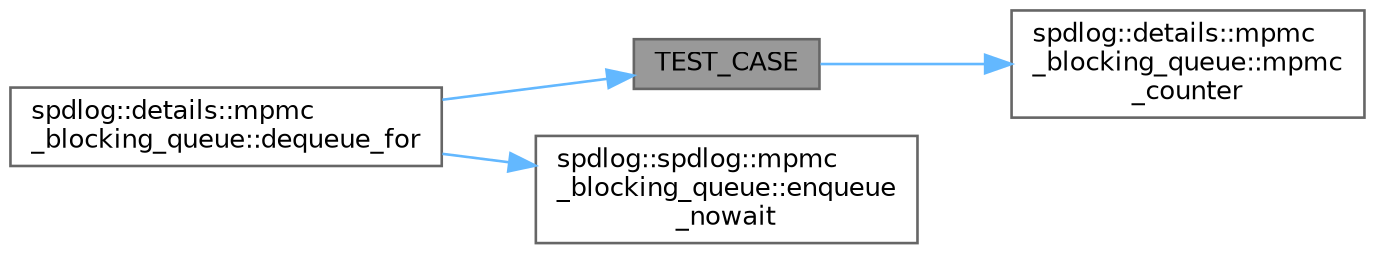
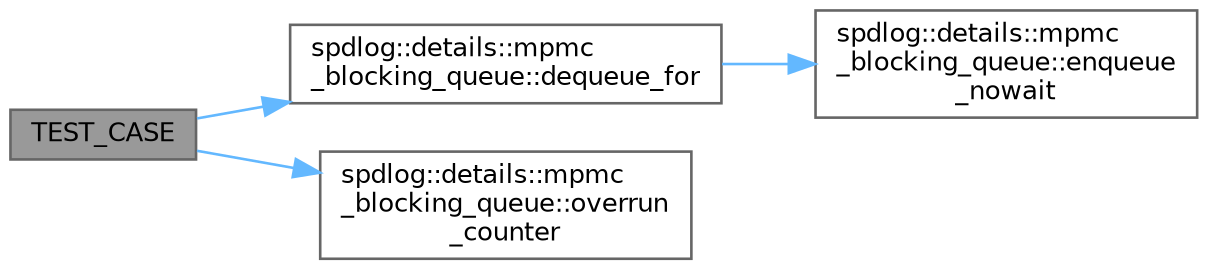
  digraph {
    rankdir=LR
    node [color=grey40 fillcolor=white fontname=Helvetica fontsize=10 shape=box style=filled]
    edge [color=steelblue1 fontname=Helvetica fontsize=10 labelfontname=Helvetica labelfontsize=10 style=solid]
    n1 [color=gray40 fillcolor=grey60 fontcolor=black height=0.2 label=TEST_CASE width=0.4]
    n2 [height=0.2 label="spdlog::details::mpmc\l_blocking_queue::dequeue_for" width=0.4]
-   n3 [height=0.2 label="spdlog::details::mpmc\l_blocking_queue::mpmc\l_counter" width=0.4]
-   n4 [height=0.2 label="spdlog::spdlog::mpmc\l_blocking_queue::enqueue\l_nowait" width=0.4]
-   n2 -> n1
+   n3 [height=0.2 label="spdlog::details::mpmc\l_blocking_queue::overrun\l_counter" width=0.4]
+   n4 [height=0.2 label="spdlog::details::mpmc\l_blocking_queue::enqueue\l_nowait" width=0.4]
+   n1 -> n2
    n1 -> n3
    n2 -> n4
  }
